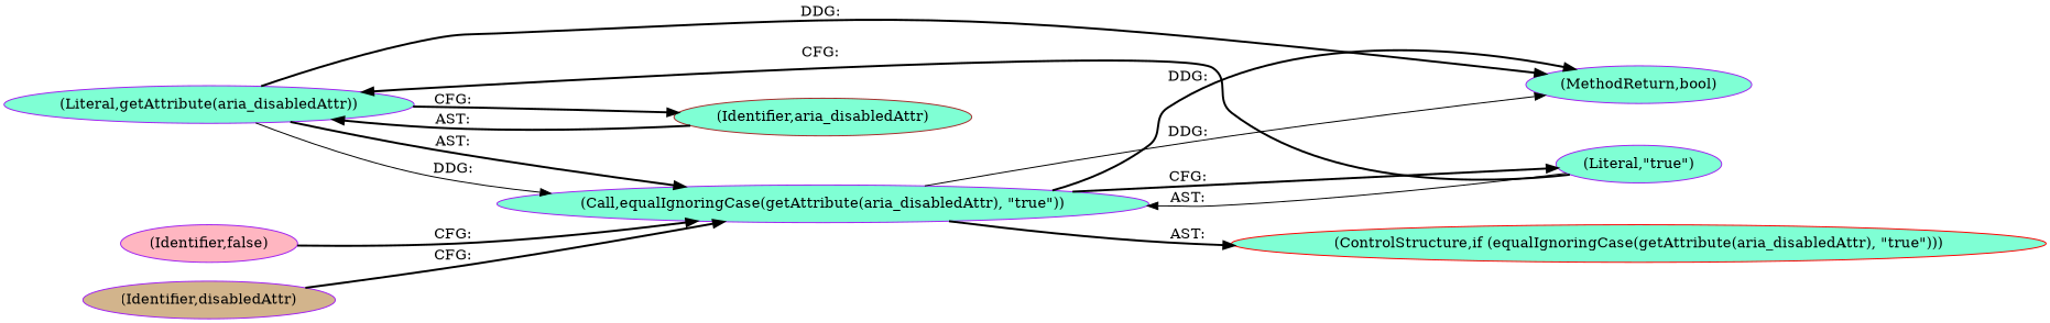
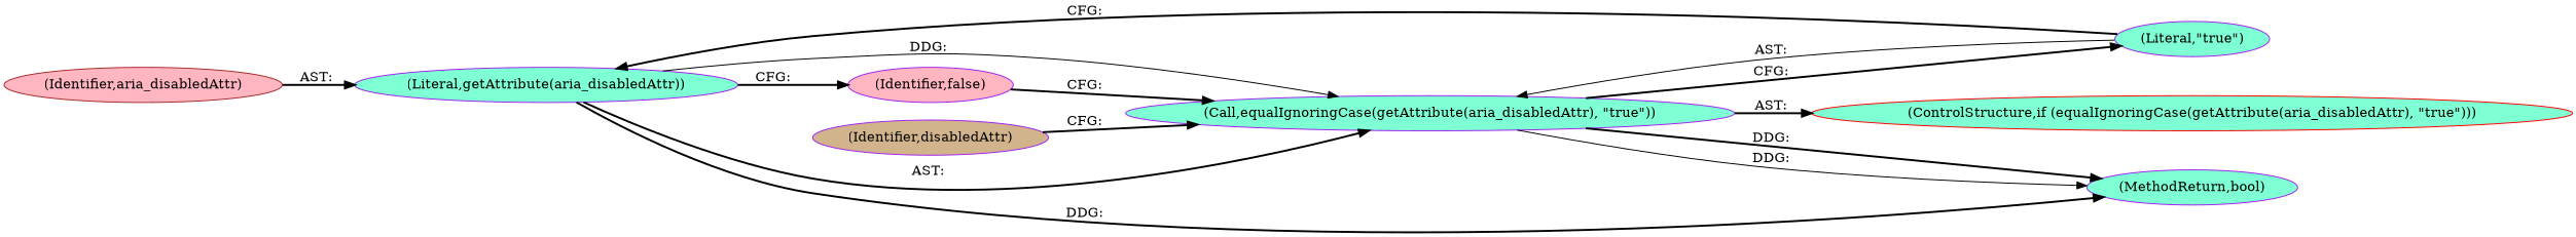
  digraph {
    rankdir=LR
    node [color=purple fillcolor=aquamarine style=filled]
    edge [style=bold]
    n1 [label="(Literal,getAttribute(aria_disabledAttr))"]
    n2 [label="(Call,equalIgnoringCase(getAttribute(aria_disabledAttr), \"true\"))"]
-   n3 [color=brown label="(Identifier,aria_disabledAttr)"]
+   n3 [color=brown fillcolor=lightpink label="(Identifier,aria_disabledAttr)"]
    n4 [label="(MethodReturn,bool)"]
    n5 [label="(Literal,\"true\")"]
    n6 [color=red label="(ControlStructure,if (equalIgnoringCase(getAttribute(aria_disabledAttr), \"true\")))"]
    n7 [fillcolor=lightpink label="(Identifier,false)"]
    n8 [fillcolor=tan label="(Identifier,disabledAttr)"]
    n1 -> n2 [label="AST: "]
    n1 -> n2 [label="DDG: " style=solid]
-   n1 -> n3 [label="CFG: "]
+   n1 -> n7 [label="CFG: "]
    n1 -> n4 [label="DDG: "]
    n2 -> n4 [label="DDG: "]
    n2 -> n4 [label="DDG: " style=solid]
    n2 -> n5 [label="CFG: "]
    n2 -> n6 [label="AST: "]
    n3 -> n1 [label="AST: "]
    n5 -> n1 [label="CFG: "]
    n5 -> n2 [label="AST: " style=solid]
    n7 -> n2 [label="CFG: "]
    n8 -> n2 [label="CFG: "]
  }
